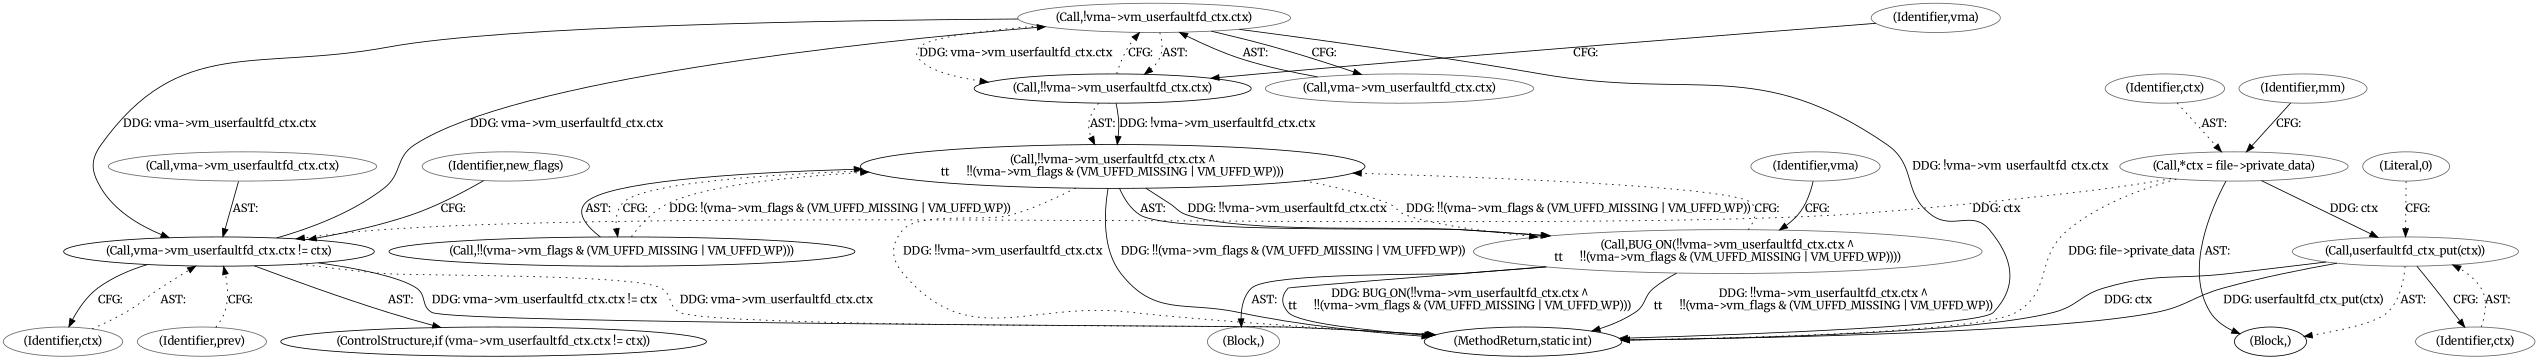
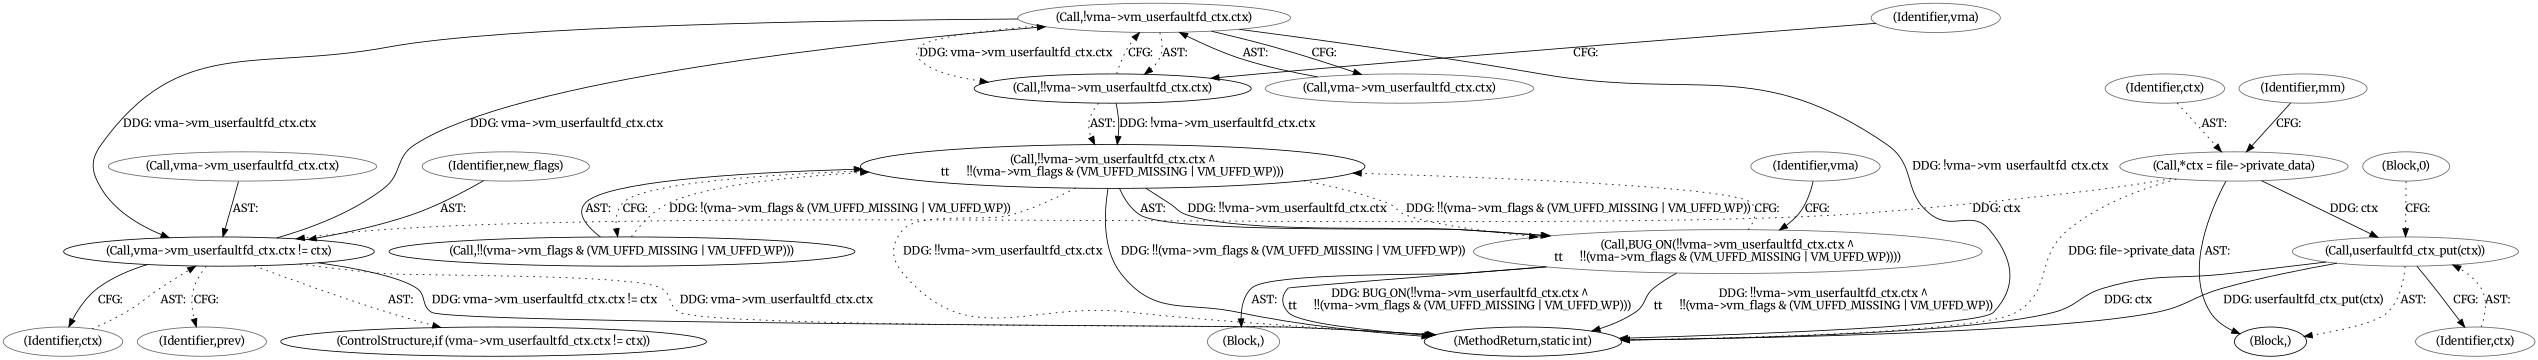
  digraph {
    fontname=Merriweather
    node [color=gray40 fontname=Merriweather]
    edge [fontname=Merriweather style=solid]
    n1 [label="(Call,!vma->vm_userfaultfd_ctx.ctx)"]
    n2 [color=black label="(Call,vma->vm_userfaultfd_ctx.ctx != ctx)"]
    n3 [color=black label="(Call,!!vma->vm_userfaultfd_ctx.ctx)"]
    n4 [label="(Call,vma->vm_userfaultfd_ctx.ctx)"]
    n5 [color=black label="(MethodReturn,static int)"]
    n6 [color=black label="(ControlStructure,if (vma->vm_userfaultfd_ctx.ctx != ctx))"]
    n7 [label="(Identifier,ctx)"]
    n8 [color=black label="(Call,!!vma->vm_userfaultfd_ctx.ctx ^\n\t\t       !!(vma->vm_flags & (VM_UFFD_MISSING | VM_UFFD_WP)))"]
    n9 [label="(Call,userfaultfd_ctx_put(ctx))"]
    n10 [color=black label="(Block,)"]
    n11 [label="(Identifier,ctx)"]
    n12 [label="(Call,*ctx = file->private_data)"]
    n13 [label="(Call,BUG_ON(!!vma->vm_userfaultfd_ctx.ctx ^\n\t\t       !!(vma->vm_flags & (VM_UFFD_MISSING | VM_UFFD_WP))))"]
    n14 [color=black label="(Call,!!(vma->vm_flags & (VM_UFFD_MISSING | VM_UFFD_WP)))"]
    n15 [label="(Block,)"]
    n16 [label="(Identifier,mm)"]
    n17 [label="(Identifier,prev)"]
-   n18 [label="(Literal,0)"]
+   n18 [label="(Block,0)"]
    n19 [label="(Identifier,ctx)"]
    n20 [label="(Identifier,vma)"]
    n21 [label="(Identifier,new_flags)"]
    n22 [label="(Identifier,vma)"]
    n23 [label="(Call,vma->vm_userfaultfd_ctx.ctx)"]
    n1 -> n2 [label="DDG: vma->vm_userfaultfd_ctx.ctx"]
    n1 -> n3 [label="AST: " style=dotted]
    n1 -> n3 [label="DDG: vma->vm_userfaultfd_ctx.ctx" style=dotted]
    n1 -> n4 [label="CFG: "]
    n1 -> n5 [label="DDG: !vma->vm_userfaultfd_ctx.ctx"]
    n2 -> n1 [label="DDG: vma->vm_userfaultfd_ctx.ctx"]
    n2 -> n5 [label="DDG: vma->vm_userfaultfd_ctx.ctx" style=dotted]
    n2 -> n5 [label="DDG: vma->vm_userfaultfd_ctx.ctx != ctx"]
-   n2 -> n6 [label="AST: "]
+   n2 -> n6 [label="AST: " style=dotted]
    n2 -> n7 [label="CFG: "]
    n3 -> n1 [label="CFG: " style=dotted]
    n3 -> n8 [label="AST: " style=dotted]
    n3 -> n8 [label="DDG: !vma->vm_userfaultfd_ctx.ctx"]
    n4 -> n1 [label="AST: "]
    n7 -> n2 [label="AST: " style=dotted]
    n8 -> n5 [label="DDG: !!(vma->vm_flags & (VM_UFFD_MISSING | VM_UFFD_WP))"]
    n8 -> n5 [label="DDG: !!vma->vm_userfaultfd_ctx.ctx" style=dotted]
    n8 -> n13 [label="AST: "]
    n8 -> n13 [label="DDG: !!vma->vm_userfaultfd_ctx.ctx"]
    n8 -> n13 [label="DDG: !!(vma->vm_flags & (VM_UFFD_MISSING | VM_UFFD_WP))" style=dotted]
    n8 -> n14 [label="CFG: " style=dotted]
    n9 -> n5 [label="DDG: userfaultfd_ctx_put(ctx)"]
    n9 -> n5 [label="DDG: ctx"]
    n9 -> n10 [label="AST: " style=dotted]
    n9 -> n11 [label="CFG: "]
    n11 -> n9 [label="AST: " style=dotted]
    n12 -> n2 [label="DDG: ctx" style=dotted]
    n12 -> n5 [label="DDG: file->private_data" style=dotted]
    n12 -> n9 [label="DDG: ctx"]
    n12 -> n10 [label="AST: "]
    n13 -> n5 [label="DDG: !!vma->vm_userfaultfd_ctx.ctx ^\n\t\t       !!(vma->vm_flags & (VM_UFFD_MISSING | VM_UFFD_WP))"]
    n13 -> n5 [label="DDG: BUG_ON(!!vma->vm_userfaultfd_ctx.ctx ^\n\t\t       !!(vma->vm_flags & (VM_UFFD_MISSING | VM_UFFD_WP)))"]
    n13 -> n8 [label="CFG: " style=dotted]
    n13 -> n15 [label="AST: "]
    n14 -> n8 [label="AST: "]
    n14 -> n8 [label="DDG: !(vma->vm_flags & (VM_UFFD_MISSING | VM_UFFD_WP))" style=dotted]
    n16 -> n12 [label="CFG: "]
-   n17 -> n2 [label="CFG: " style=dotted]
+   n2 -> n17 [label="CFG: " style=dotted]
    n18 -> n9 [label="CFG: " style=dotted]
    n19 -> n12 [label="AST: " style=dotted]
    n20 -> n3 [label="CFG: "]
-   n21 -> n2 [label="CFG: "]
+   n21 -> n2 [label="AST: "]
    n22 -> n13 [label="CFG: "]
    n23 -> n2 [label="AST: "]
  }
